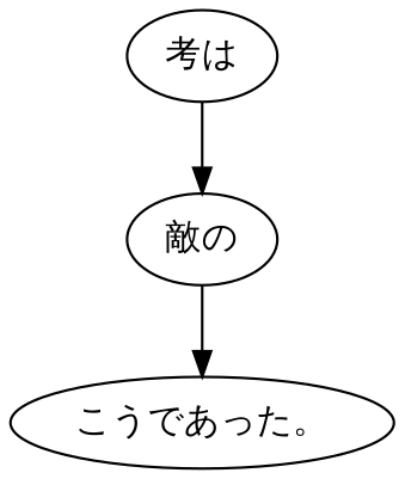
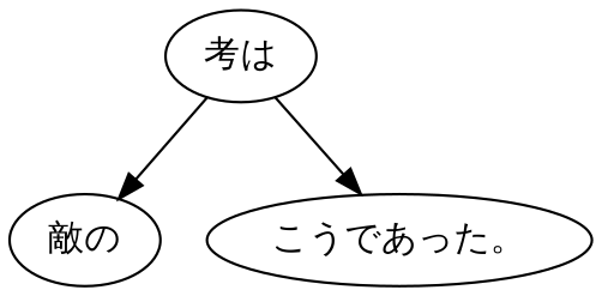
  digraph {
    n1 [label="敵の"]
    n2 [label="考は"]
    n3 [label="こうであった。"]
    n2 -> n1
-   n1 -> n3
+   n2 -> n3
  }
